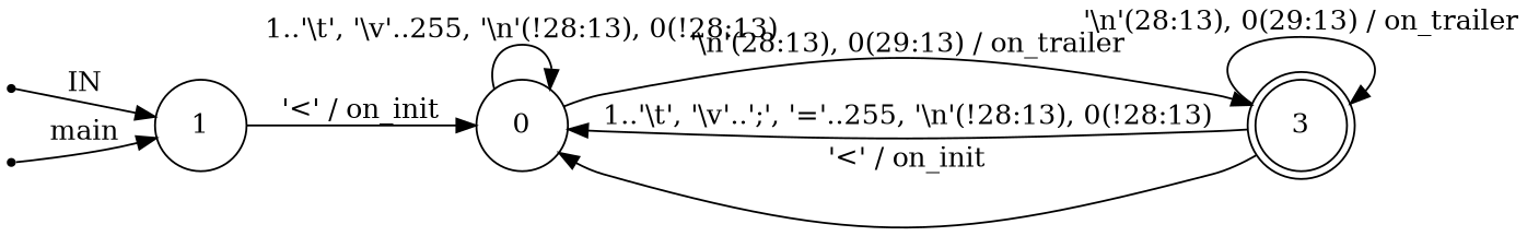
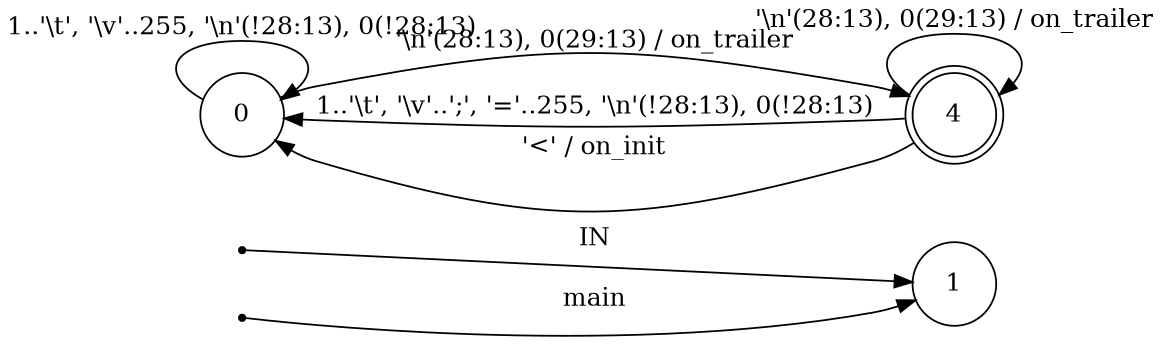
  digraph {
    rankdir=LR
    node [shape=point fixedsize=true]
    ENTRY [fixedsize=""]
    1 [height=0.65 shape=circle]
    n3 [height=0.65 label=0 shape=circle]
    en_1 [fixedsize=""]
-   3 [height=0.65 shape=doublecircle]
+   3 [height=0.65 shape=doublecircle label=4]
    ENTRY -> 1 [label=IN]
-   1 -> n3 [label="'<' / on_init"]
    n3 -> n3 [label="1..'\\t', '\\v'..255, '\\n'(!28:13), 0(!28:13)"]
    n3 -> 3 [label="'\\n'(28:13), 0(29:13) / on_trailer"]
    en_1 -> 1 [label=main]
    3 -> n3 [label="1..'\\t', '\\v'..';', '='..255, '\\n'(!28:13), 0(!28:13)"]
    3 -> n3 [label="'<' / on_init"]
    3 -> 3 [label="'\\n'(28:13), 0(29:13) / on_trailer"]
  }
